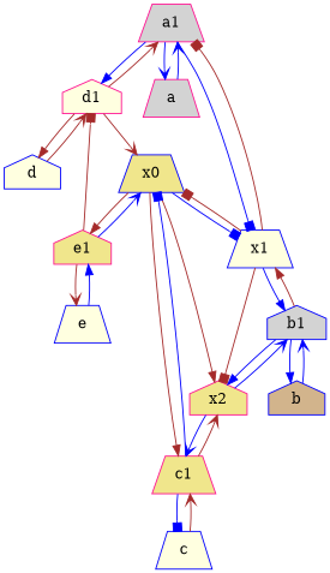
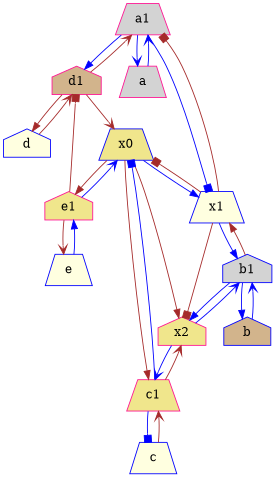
  digraph {
    node [color=blue fillcolor=lightyellow shape=trapezium style=filled]
    edge [arrowhead=vee color=blue]
    a1 [color=deeppink fillcolor=lightgrey]
-   d1 [color=deeppink shape=house]
+   d1 [color=deeppink fillcolor=tan shape=house]
    a [color=deeppink fillcolor=lightgrey]
    x1
    x0 [fillcolor=khaki]
    d [shape=house]
    x2 [color=deeppink fillcolor=khaki shape=house]
    b1 [fillcolor=lightgrey shape=house]
    c1 [color=deeppink fillcolor=khaki]
    c
    e1 [color=deeppink fillcolor=khaki shape=house]
    e
    b [fillcolor=tan shape=house]
    a1 -> d1 [arrowhead=normal]
    a1 -> a
    a1 -> x1 [arrowhead=box]
    d1 -> a1 [color=brown]
    d1 -> x0 [color=brown]
    d1 -> d [arrowhead=normal color=brown]
    a -> a1
    x1 -> a1 [arrowhead=box color=brown]
    x1 -> x0 [arrowhead=box color=brown]
    x1 -> x2 [arrowhead=box color=brown]
    x1 -> b1 [arrowhead=normal]
-   x0 -> x1 [arrowhead=box]
+   x0 -> x1 [arrowhead=normal]
    x0 -> x2 [arrowhead=normal color=brown]
    x0 -> c1 [arrowhead=normal color=brown]
    x0 -> e1 [arrowhead=normal color=brown]
    d -> d1 [color=brown]
    x2 -> b1
    x2 -> c1
    b1 -> x1 [arrowhead=normal color=brown]
    b1 -> x2 [arrowhead=normal]
    b1 -> b [arrowhead=normal]
    c1 -> x0 [arrowhead=box]
    c1 -> x2 [color=brown]
    c1 -> c [arrowhead=box]
    c -> c1 [color=brown]
    e1 -> d1 [arrowhead=box color=brown]
    e1 -> x0
    e1 -> e [color=brown]
    e -> e1 [arrowhead=normal]
    b -> b1
  }
